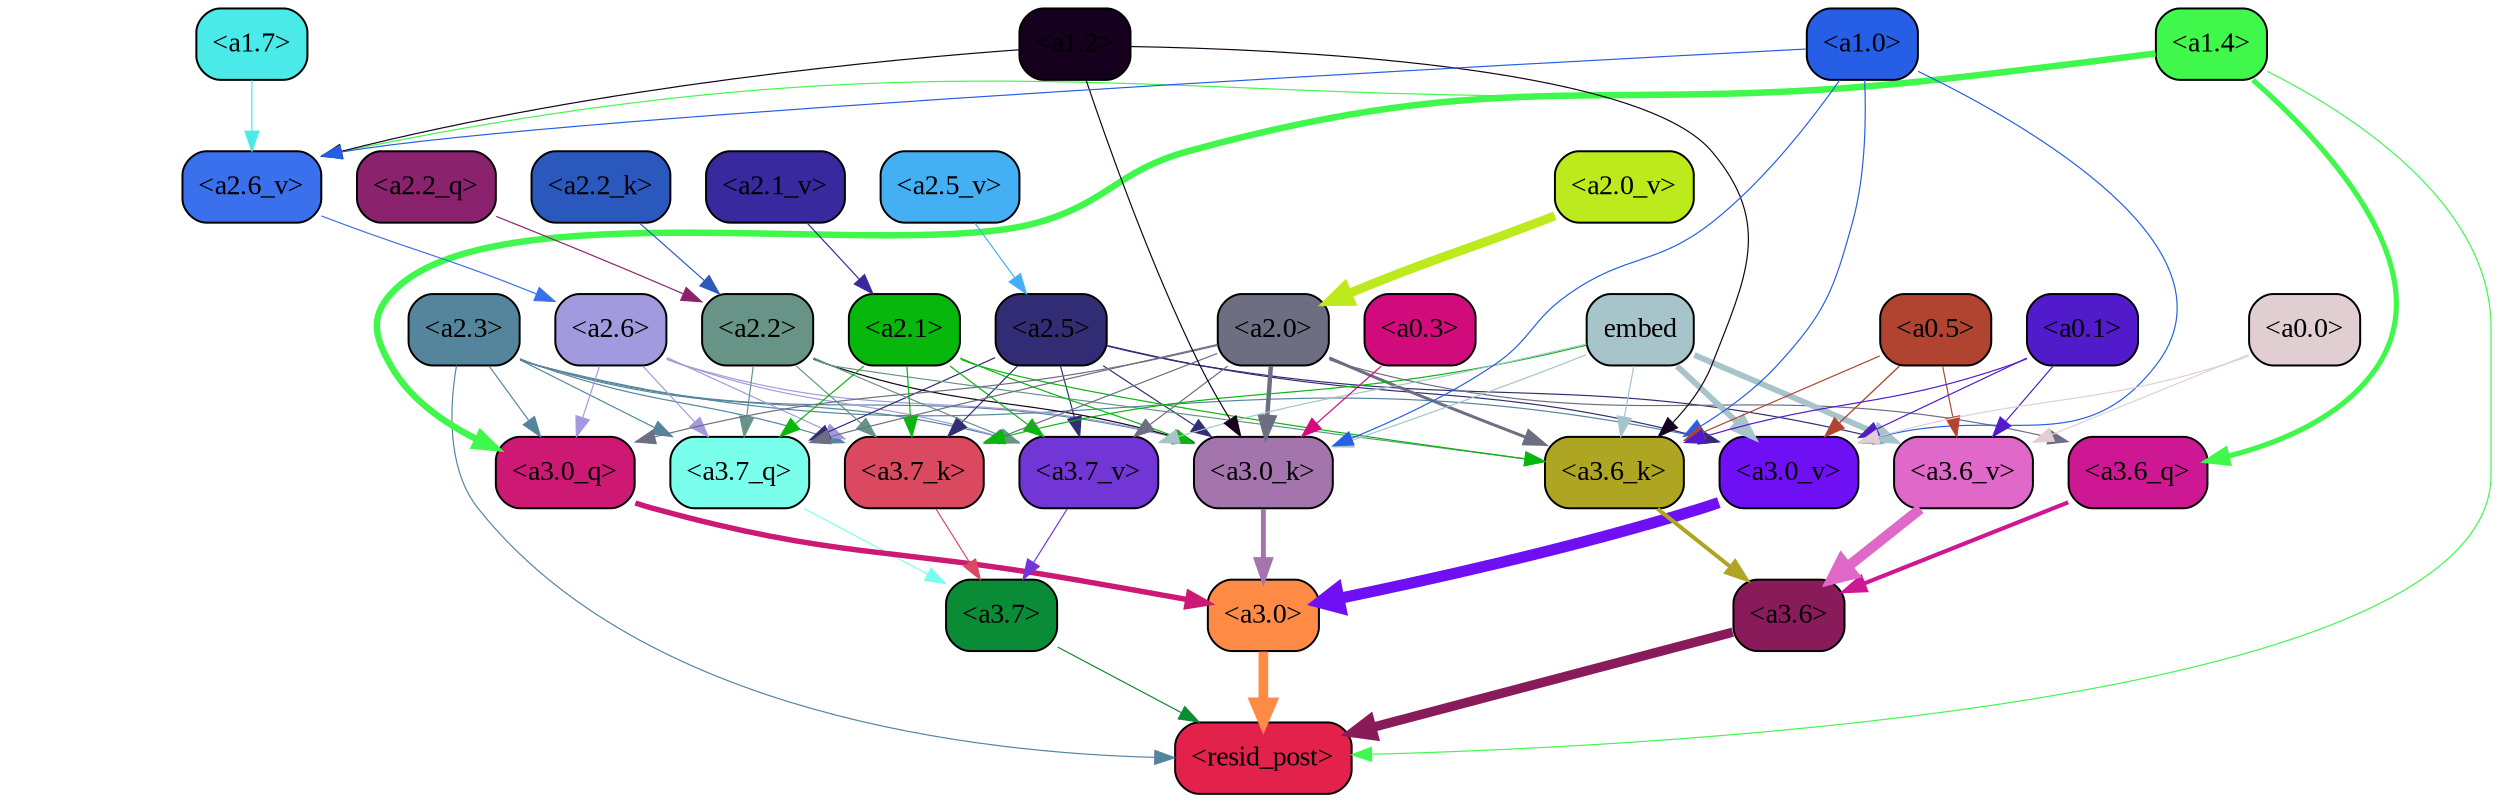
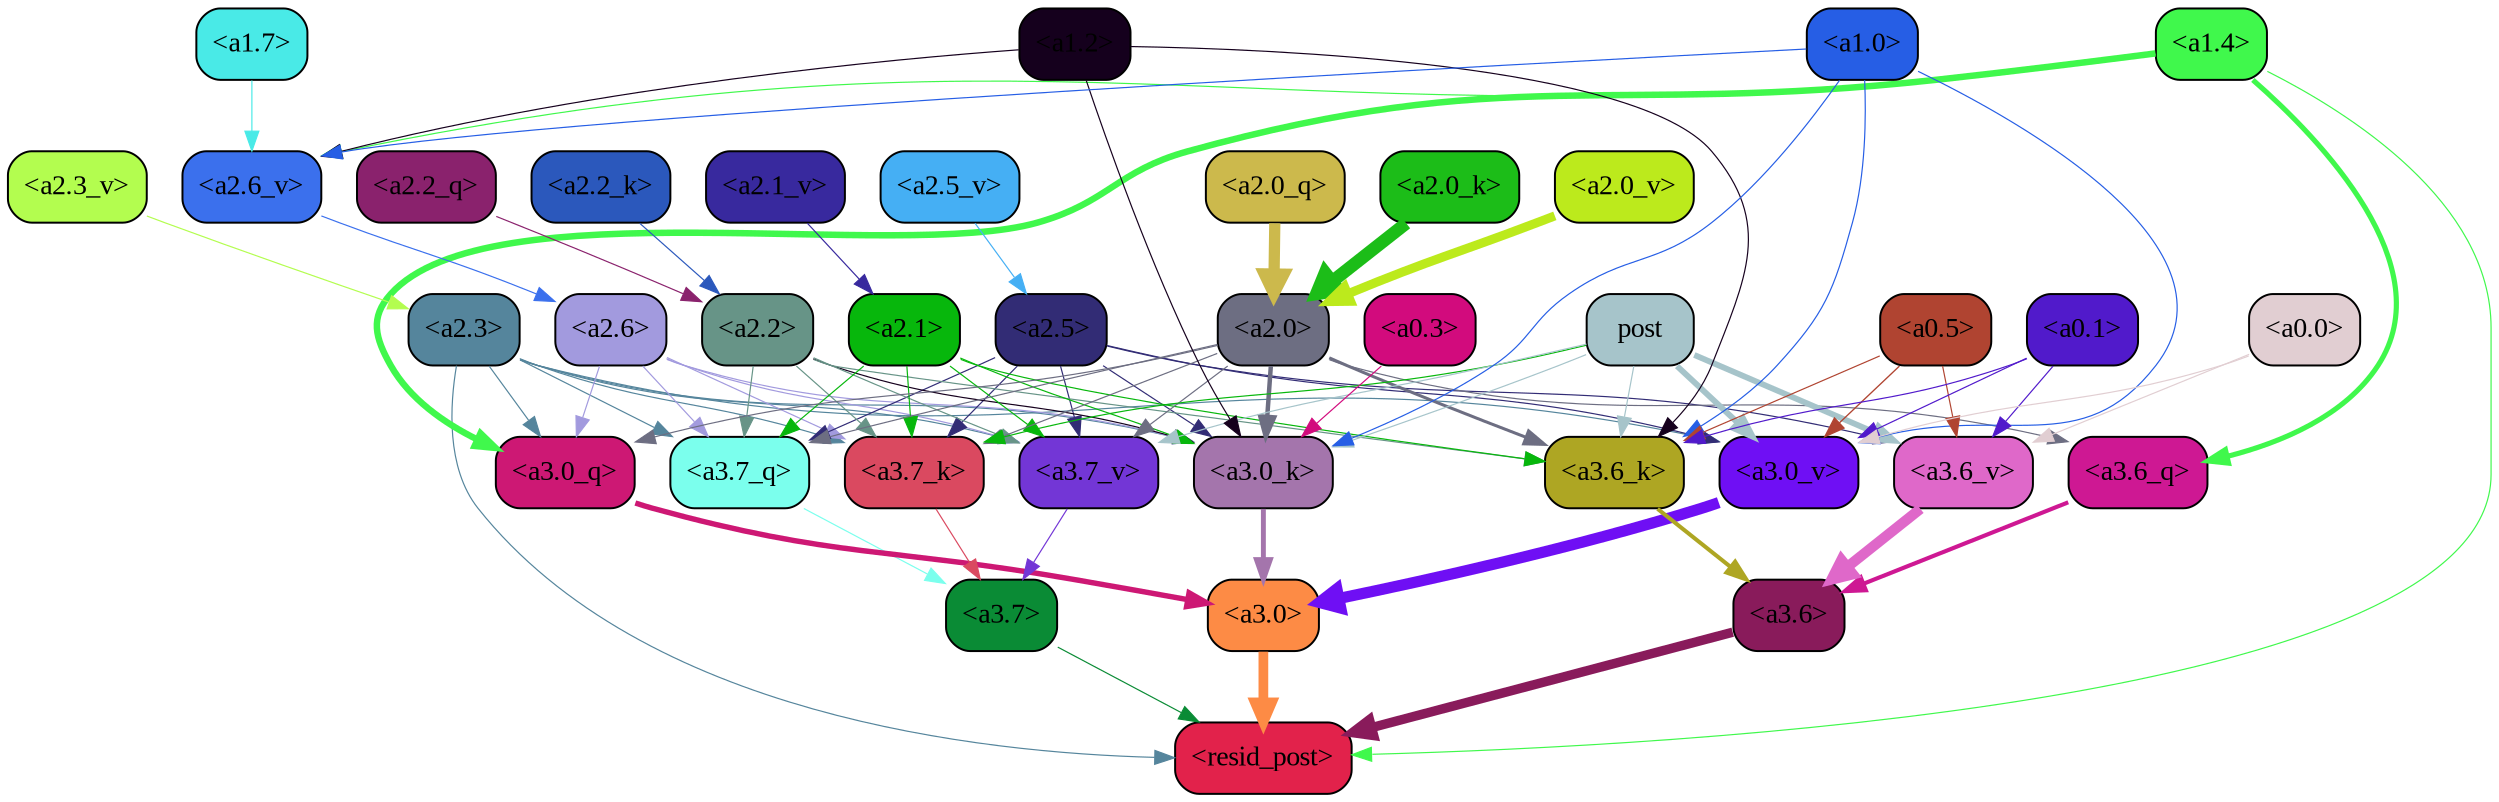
  strict digraph {
    fontname="Liberation Serif"
    splines=true
    node [color=black fontname="Liberation Serif" shape=box style="filled, rounded"]
    edge [color="#55859c" fontname="Liberation Serif" penwidth=0.6]
    "<a3.7>" [fillcolor="#0a8b35"]
    "<resid_post>" [fillcolor="#e2224b"]
    "<a3.6>" [fillcolor="#891b5b"]
    "<a3.0>" [fillcolor="#fd8b45"]
    "<a2.3>" [fillcolor="#55859c"]
    "<a3.7_q>" [fillcolor="#7bffed"]
    "<a3.0_q>" [fillcolor="#cd1874"]
    "<a3.7_k>" [fillcolor="#da4960"]
    "<a3.0_k>" [fillcolor="#a475ac"]
    "<a3.7_v>" [fillcolor="#7336d6"]
    "<a3.0_v>" [fillcolor="#6f0ff4"]
    "<a1.4>" [fillcolor="#40f84c"]
    "<a3.6_q>" [fillcolor="#ce1893"]
    "<a2.6_v>" [fillcolor="#3b70ed"]
    "<a2.6>" [fillcolor="#a29ade"]
    "<a3.6_k>" [fillcolor="#aea623"]
    "<a3.6_v>" [fillcolor="#df68c9"]
    "<a2.5>" [fillcolor="#322c75"]
    "<a2.2>" [fillcolor="#679487"]
    "<a2.1>" [fillcolor="#07b70c"]
    "<a2.0>" [fillcolor="#6d6e82"]
-   embed [fillcolor="#a6c4ca"]
+   embed [fillcolor="#a6c4ca" label=post]
    "<a1.2>" [fillcolor="#15001d"]
    "<a1.0>" [fillcolor="#265ee5"]
    "<a0.5>" [fillcolor="#b04431"]
    "<a0.1>" [fillcolor="#511acb"]
    "<a0.3>" [fillcolor="#d20b7d"]
    "<a0.0>" [fillcolor="#e1ced2"]
    "<a2.2_q>" [fillcolor="#8a226d"]
+   "<a2.0_q>" [fillcolor="#ccb94c"]
    "<a2.2_k>" [fillcolor="#2b58bc"]
+   "<a2.0_k>" [fillcolor="#1cbd18"]
    "<a2.5_v>" [fillcolor="#45aff4"]
+   "<a2.3_v>" [fillcolor="#b3fd4f"]
    "<a2.1_v>" [fillcolor="#38299e"]
    "<a2.0_v>" [fillcolor="#bcea1c"]
    "<a1.7>" [fillcolor="#49eae7"]
    "<a3.7>" -> "<resid_post>" [color="#0a8b35"]
    "<a3.6>" -> "<resid_post>" [color="#891b5b" penwidth=4.753257989883423]
    "<a3.0>" -> "<resid_post>" [color="#fd8b45" penwidth=4.90053927898407]
    "<a2.3>" -> "<resid_post>"
    "<a2.3>" -> "<a3.7_q>"
    "<a2.3>" -> "<a3.0_q>"
    "<a2.3>" -> "<a3.7_k>"
    "<a2.3>" -> "<a3.0_k>"
    "<a2.3>" -> "<a3.7_v>"
    "<a2.3>" -> "<a3.0_v>"
    "<a3.7_q>" -> "<a3.7>" [color="#7bffed"]
    "<a3.0_q>" -> "<a3.0>" [color="#cd1874" penwidth=2.7421876192092896]
    "<a3.7_k>" -> "<a3.7>" [color="#da4960"]
    "<a3.0_k>" -> "<a3.0>" [color="#a475ac" penwidth=2.476402521133423]
    "<a3.7_v>" -> "<a3.7>" [color="#7336d6"]
    "<a3.0_v>" -> "<a3.0>" [color="#6f0ff4" penwidth=5.652270674705505]
    "<a1.4>" -> "<resid_post>" [color="#40f84c"]
    "<a1.4>" -> "<a3.0_q>" [color="#40f84c" penwidth=3.2779015004634857]
    "<a1.4>" -> "<a3.6_q>" [color="#40f84c" penwidth=2.6043437719345093]
    "<a1.4>" -> "<a2.6_v>" [color="#40f84c"]
    "<a3.6_q>" -> "<a3.6>" [color="#ce1893" penwidth=2.091020345687866]
    "<a2.6_v>" -> "<a2.6>" [color="#3b70ed"]
    "<a2.6>" -> "<a3.7_q>" [color="#a29ade"]
    "<a2.6>" -> "<a3.0_q>" [color="#a29ade"]
    "<a2.6>" -> "<a3.7_k>" [color="#a29ade"]
    "<a2.6>" -> "<a3.0_k>" [color="#a29ade"]
    "<a2.6>" -> "<a3.7_v>" [color="#a29ade"]
    "<a3.6_k>" -> "<a3.6>" [color="#aea623" penwidth=2.048597991466522]
    "<a3.6_v>" -> "<a3.6>" [color="#df68c9" penwidth=5.2550448179244995]
    "<a2.5>" -> "<a3.7_q>" [color="#322c75"]
    "<a2.5>" -> "<a3.7_k>" [color="#322c75"]
    "<a2.5>" -> "<a3.0_k>" [color="#322c75"]
    "<a2.5>" -> "<a3.7_v>" [color="#322c75"]
    "<a2.5>" -> "<a3.0_v>" [color="#322c75"]
    "<a2.5>" -> "<a3.6_v>" [color="#322c75"]
    "<a2.2>" -> "<a3.7_q>" [color="#679487"]
    "<a2.2>" -> "<a3.7_k>" [color="#679487"]
    "<a2.2>" -> "<a3.0_k>" [color="#15001d"]
    "<a2.2>" -> "<a3.7_v>" [color="#679487"]
    "<a2.2>" -> "<a3.6_k>" [color="#679487"]
    "<a2.1>" -> "<a3.7_q>" [color="#07b70c"]
    "<a2.1>" -> "<a3.7_k>" [color="#07b70c"]
    "<a2.1>" -> "<a3.0_k>" [color="#07b70c"]
    "<a2.1>" -> "<a3.7_v>" [color="#07b70c"]
    "<a2.1>" -> "<a3.6_k>" [color="#07b70c"]
    "<a2.0>" -> "<a3.7_q>" [color="#6d6e82"]
    "<a2.0>" -> "<a3.0_q>" [color="#6d6e82"]
    "<a2.0>" -> "<a3.7_k>" [color="#6d6e82"]
    "<a2.0>" -> "<a3.0_k>" [color="#6d6e82" penwidth=2.2551413774490356]
    "<a2.0>" -> "<a3.7_v>" [color="#6d6e82"]
    "<a2.0>" -> "<a3.6_q>" [color="#6d6e82"]
    "<a2.0>" -> "<a3.6_k>" [color="#6d6e82" penwidth=1.5290023684501648]
    embed -> "<a3.7_k>" [color="#07b70c"]
    embed -> "<a3.0_k>" [color="#a6c4ca"]
    embed -> "<a3.7_v>" [color="#a6c4ca"]
    embed -> "<a3.0_v>" [color="#a6c4ca" penwidth=2.972973108291626]
    embed -> "<a3.6_k>" [color="#a6c4ca"]
    embed -> "<a3.6_v>" [color="#a6c4ca" penwidth=2.9556376338005066]
    "<a1.2>" -> "<a3.0_k>" [color="#15001d"]
    "<a1.2>" -> "<a2.6_v>" [color="#15001d"]
    "<a1.2>" -> "<a3.6_k>" [color="#15001d"]
    "<a1.0>" -> "<a3.0_k>" [color="#265ee5"]
    "<a1.0>" -> "<a3.0_v>" [color="#265ee5"]
    "<a1.0>" -> "<a2.6_v>" [color="#265ee5"]
    "<a1.0>" -> "<a3.6_k>" [color="#265ee5"]
    "<a0.5>" -> "<a3.0_v>" [color="#b04431" penwidth=0.6790935099124908]
    "<a0.5>" -> "<a3.6_k>" [color="#b04431"]
    "<a0.5>" -> "<a3.6_v>" [color="#b04431"]
    "<a0.1>" -> "<a3.0_v>" [color="#511acb"]
    "<a0.1>" -> "<a3.6_k>" [color="#511acb"]
    "<a0.1>" -> "<a3.6_v>" [color="#511acb"]
    "<a0.3>" -> "<a3.0_k>" [color="#d20b7d"]
    "<a0.0>" -> "<a3.0_v>" [color="#e1ced2"]
    "<a0.0>" -> "<a3.6_v>" [color="#e1ced2"]
    "<a2.2_q>" -> "<a2.2>" [color="#8a226d"]
+   "<a2.0_q>" -> "<a2.0>" [color="#ccb94c" penwidth=5.6763341426849365]
    "<a2.2_k>" -> "<a2.2>" [color="#2b58bc"]
+   "<a2.0_k>" -> "<a2.0>" [color="#1cbd18" penwidth=6.450865745544434]
    "<a2.5_v>" -> "<a2.5>" [color="#45aff4"]
+   "<a2.3_v>" -> "<a2.3>" [color="#b3fd4f"]
    "<a2.1_v>" -> "<a2.1>" [color="#38299e"]
    "<a2.0_v>" -> "<a2.0>" [color="#bcea1c" penwidth=4.569358706474304]
    "<a1.7>" -> "<a2.6_v>" [color="#49eae7"]
  }
